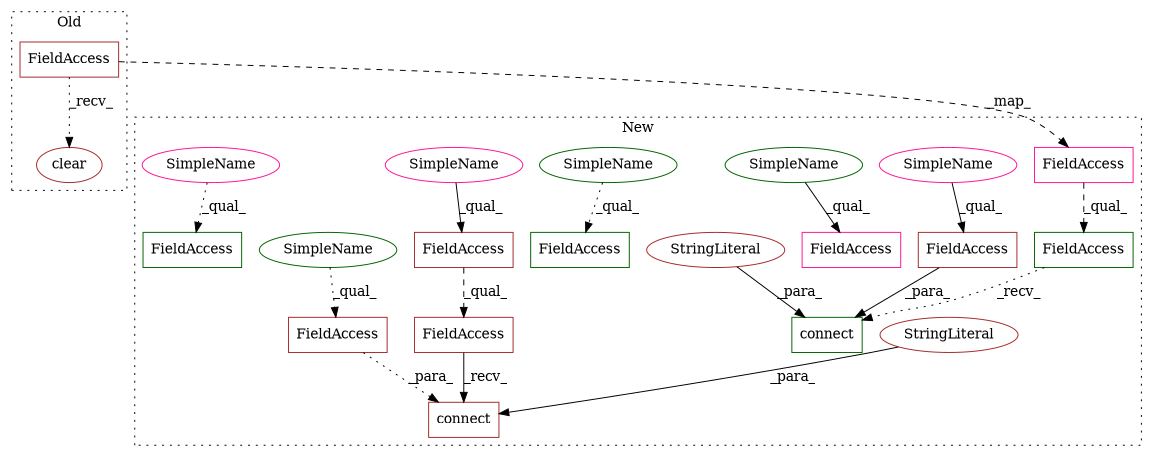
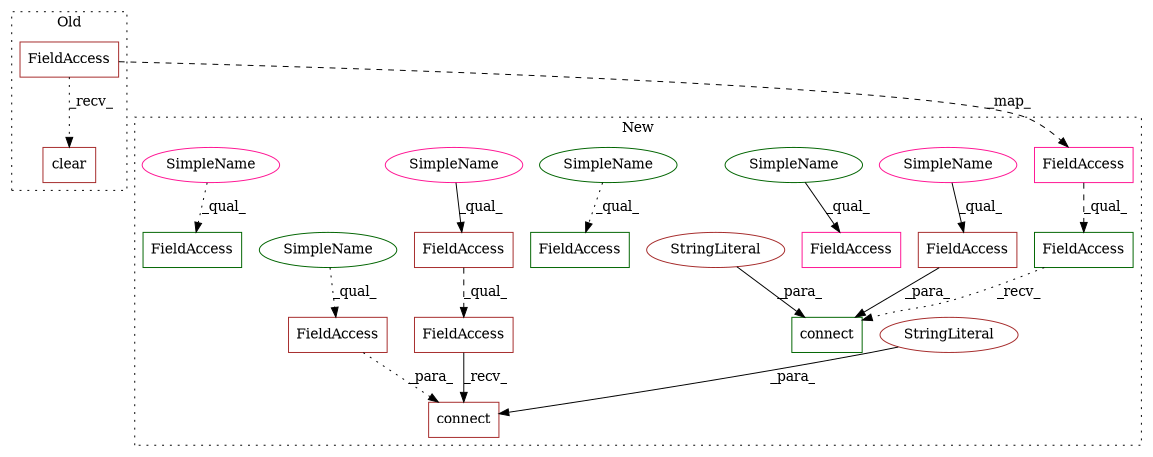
  digraph {
    node [a=22 l=4 s=18856 shape=box color=brown]
    edge [style=solid]
-   n1 [a=32 l=7 label=clear s=16361 shape=ellipse]
+   n1 [a=32 l=7 label=clear s=16361]
    n2 [l=9 label=FieldAccess s=16351]
    n3 [a=32 l="8,1" label=connect s="18876,18910"]
    n4 [l=19 label=FieldAccess]
    n5 [l=11 label=FieldAccess s=18899]
    n6 [l=9 label=FieldAccess]
    n7 [a=45 l=14 label=StringLiteral s=18884 shape=ellipse]
    n8 [l=11 label=FieldAccess s=19749]
    n9 [a=32 l="8,1" label=connect s="19726,19760" color=darkgreen]
    n10 [l=19 label=FieldAccess s=19706 color=darkgreen]
    n11 [a=45 l=14 label=StringLiteral s=19734 shape=ellipse]
    n12 [l=9 label=FieldAccess s=19706 color=deeppink]
    n13 [l=11 label=FieldAccess s=19814 color=darkgreen]
    n14 [l=9 label=FieldAccess s=18919 color=deeppink]
    n15 [l=16 label=FieldAccess s=19679 color=darkgreen]
    n16 [a=42 label=SimpleName s=18919 shape=ellipse color=darkgreen]
    n17 [a=42 label=SimpleName shape=ellipse color=deeppink]
    n18 [a=42 label=SimpleName s=19679 shape=ellipse color=darkgreen]
    n19 [a=42 label=SimpleName s=19749 shape=ellipse color=deeppink]
    n20 [a=42 label=SimpleName s=18899 shape=ellipse color=darkgreen]
    n21 [a=42 label=SimpleName s=19814 shape=ellipse color=deeppink]
    subgraph cluster_1 {
      label=Old
      style=dotted
      n1
      n2
    }
    subgraph cluster_2 {
      label=New
      style=dotted
      n3
      n4
      n5
      n6
      n7
      n8
      n9
      n10
      n11
      n12
      n13
      n14
      n15
      n16
      n17
      n18
      n19
      n20
      n21
    }
    n2 -> n1 [label=_recv_ style=dotted]
    n2 -> n12 [label=_map_ style=dashed]
    n4 -> n3 [label=_recv_]
    n5 -> n3 [label=_para_ style=dotted]
    n6 -> n4 [label=_qual_ style=dashed]
    n7 -> n3 [label=_para_]
    n8 -> n9 [label=_para_]
    n10 -> n9 [label=_recv_ style=dotted]
    n11 -> n9 [label=_para_]
    n12 -> n10 [label=_qual_ style=dashed]
    n16 -> n14 [label=_qual_]
    n17 -> n6 [label=_qual_]
    n18 -> n15 [label=_qual_ style=dotted]
    n19 -> n8 [label=_qual_]
    n20 -> n5 [label=_qual_ style=dotted]
    n21 -> n13 [label=_qual_ style=dotted]
  }
